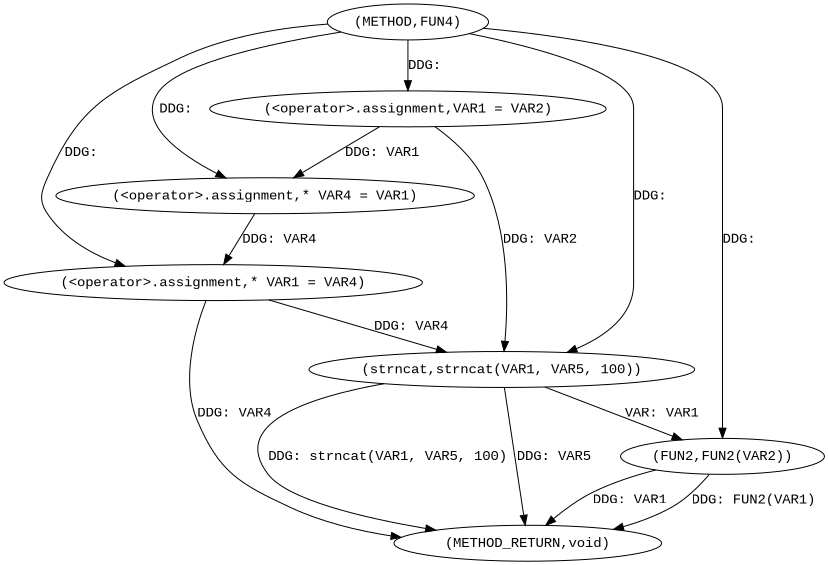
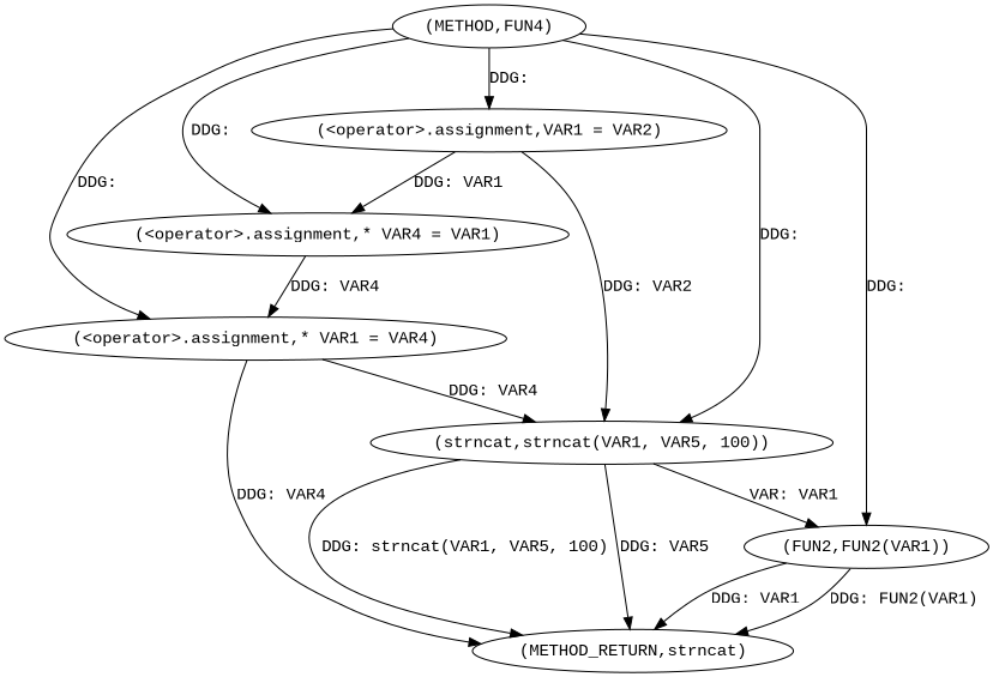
  digraph {
    fontname="Liberation Mono"
    node [fontname="Liberation Mono"]
    edge [fontname="Liberation Mono"]
    n1 [label="(METHOD,FUN4)"]
    n2 [label="(<operator>.assignment,VAR1 = VAR2)"]
    n3 [label="(<operator>.assignment,* VAR4 = VAR1)"]
    n4 [label="(<operator>.assignment,* VAR1 = VAR4)"]
    n5 [label="(strncat,strncat(VAR1, VAR5, 100))"]
-   n6 [label="(FUN2,FUN2(VAR2))"]
-   n7 [label="(METHOD_RETURN,void)"]
+   n6 [label="(FUN2,FUN2(VAR1))"]
+   n7 [label="(METHOD_RETURN,strncat)"]
    n1 -> n2 [label="DDG: "]
    n1 -> n3 [label="DDG: "]
    n1 -> n4 [label="DDG: "]
    n1 -> n5 [label="DDG: "]
    n1 -> n6 [label="DDG: "]
    n2 -> n3 [label="DDG: VAR1"]
    n2 -> n5 [label="DDG: VAR2"]
    n3 -> n4 [label="DDG: VAR4"]
    n4 -> n5 [label="DDG: VAR4"]
    n4 -> n7 [label="DDG: VAR4"]
    n5 -> n6 [label="VAR: VAR1"]
    n5 -> n7 [label="DDG: VAR5"]
    n5 -> n7 [label="DDG: strncat(VAR1, VAR5, 100)"]
    n6 -> n7 [label="DDG: FUN2(VAR1)"]
    n6 -> n7 [label="DDG: VAR1"]
  }
